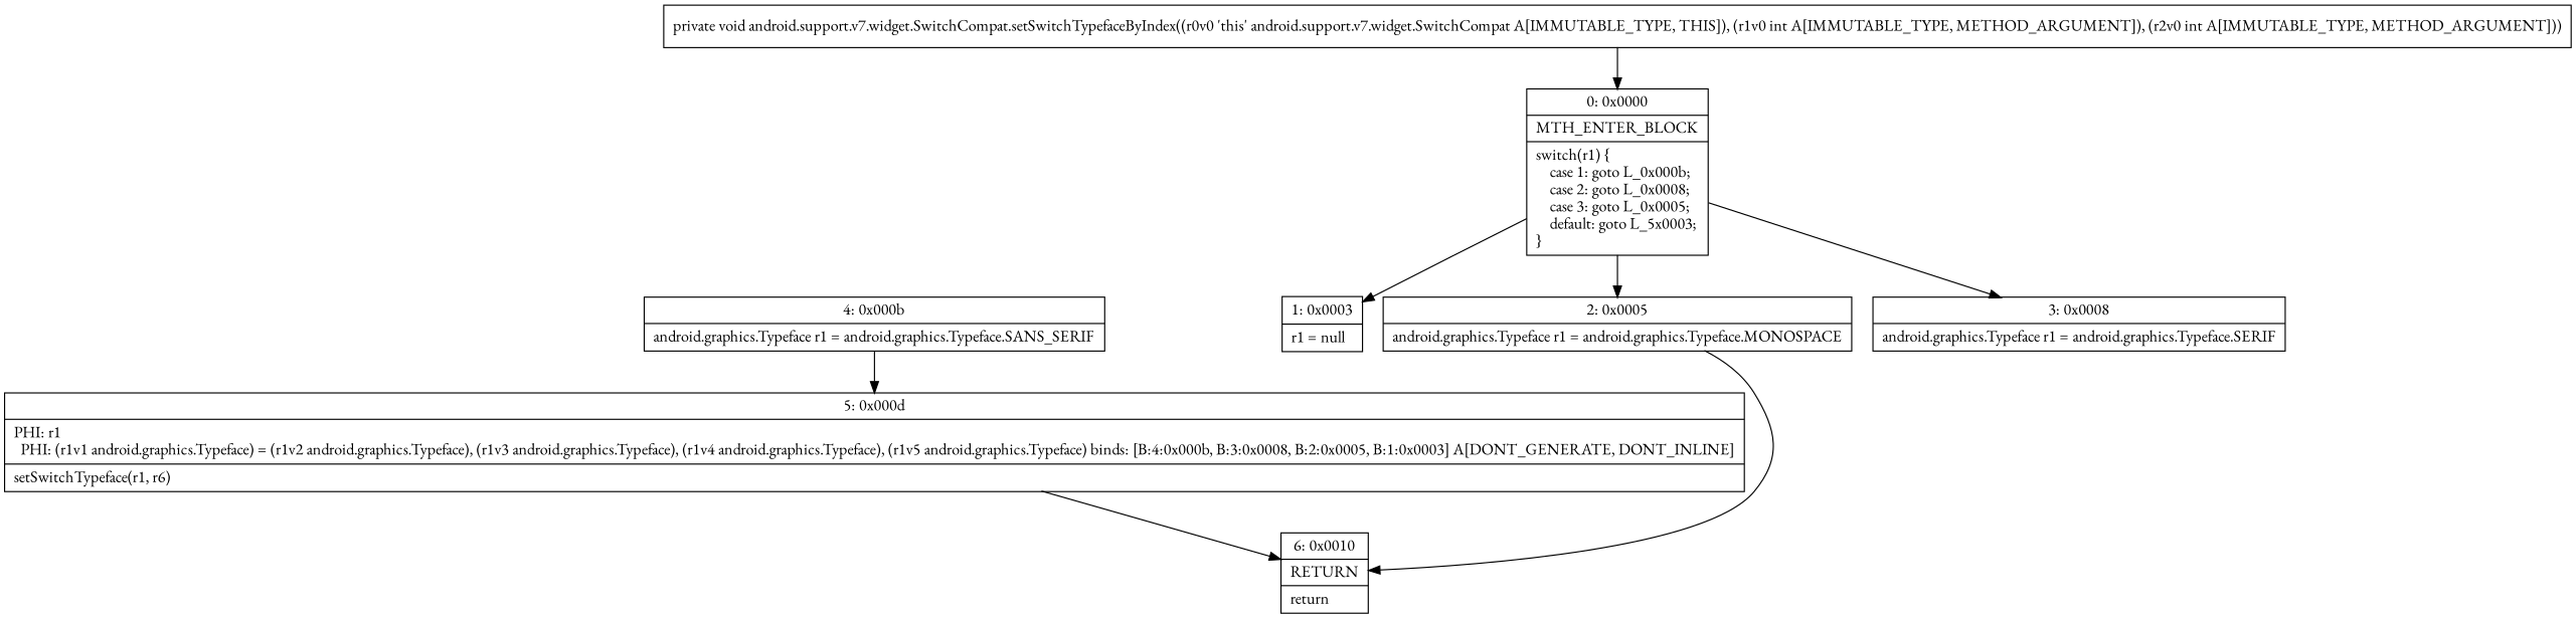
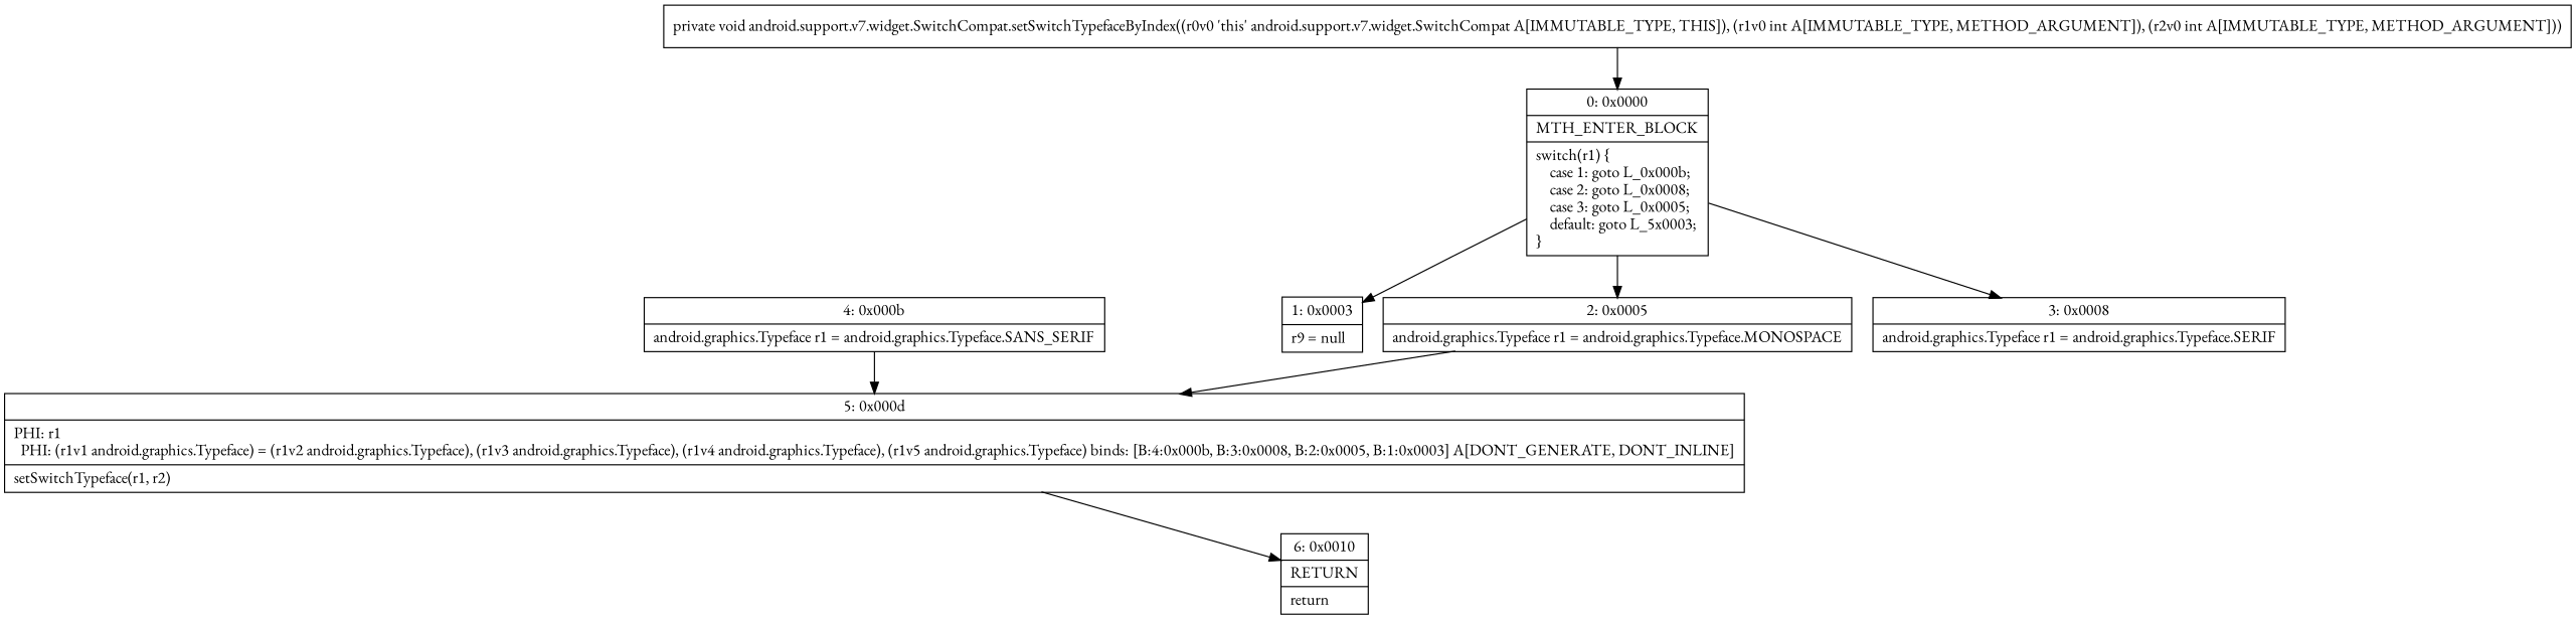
  digraph {
    fontname="EB Garamond"
    node [fontname="EB Garamond" shape=record]
    edge [fontname="EB Garamond"]
    n1 [label="{0\:\ 0x0000|MTH_ENTER_BLOCK\l|switch(r1) \{\l    case 1: goto L_0x000b;\l    case 2: goto L_0x0008;\l    case 3: goto L_0x0005;\l    default: goto L_5x0003;\l\}\l}"]
-   n2 [label="{1\:\ 0x0003|r1 = null\l}"]
+   n2 [label="{1\:\ 0x0003|r9 = null\l}"]
    n3 [label="{2\:\ 0x0005|android.graphics.Typeface r1 = android.graphics.Typeface.MONOSPACE\l}"]
    n4 [label="{3\:\ 0x0008|android.graphics.Typeface r1 = android.graphics.Typeface.SERIF\l}"]
-   n5 [label="{5\:\ 0x000d|PHI: r1 \l  PHI: (r1v1 android.graphics.Typeface) = (r1v2 android.graphics.Typeface), (r1v3 android.graphics.Typeface), (r1v4 android.graphics.Typeface), (r1v5 android.graphics.Typeface) binds: [B:4:0x000b, B:3:0x0008, B:2:0x0005, B:1:0x0003] A[DONT_GENERATE, DONT_INLINE]\l|setSwitchTypeface(r1, r6)\l}"]
+   n5 [label="{5\:\ 0x000d|PHI: r1 \l  PHI: (r1v1 android.graphics.Typeface) = (r1v2 android.graphics.Typeface), (r1v3 android.graphics.Typeface), (r1v4 android.graphics.Typeface), (r1v5 android.graphics.Typeface) binds: [B:4:0x000b, B:3:0x0008, B:2:0x0005, B:1:0x0003] A[DONT_GENERATE, DONT_INLINE]\l|setSwitchTypeface(r1, r2)\l}"]
    n6 [label="{4\:\ 0x000b|android.graphics.Typeface r1 = android.graphics.Typeface.SANS_SERIF\l}"]
    n7 [label="{6\:\ 0x0010|RETURN\l|return\l}"]
    n8 [label="{private void android.support.v7.widget.SwitchCompat.setSwitchTypefaceByIndex((r0v0 'this' android.support.v7.widget.SwitchCompat A[IMMUTABLE_TYPE, THIS]), (r1v0 int A[IMMUTABLE_TYPE, METHOD_ARGUMENT]), (r2v0 int A[IMMUTABLE_TYPE, METHOD_ARGUMENT])) }"]
    n1 -> n2
    n1 -> n3
    n1 -> n4
-   n3 -> n7
+   n3 -> n5
    n5 -> n7
    n6 -> n5
    n8 -> n1
  }
